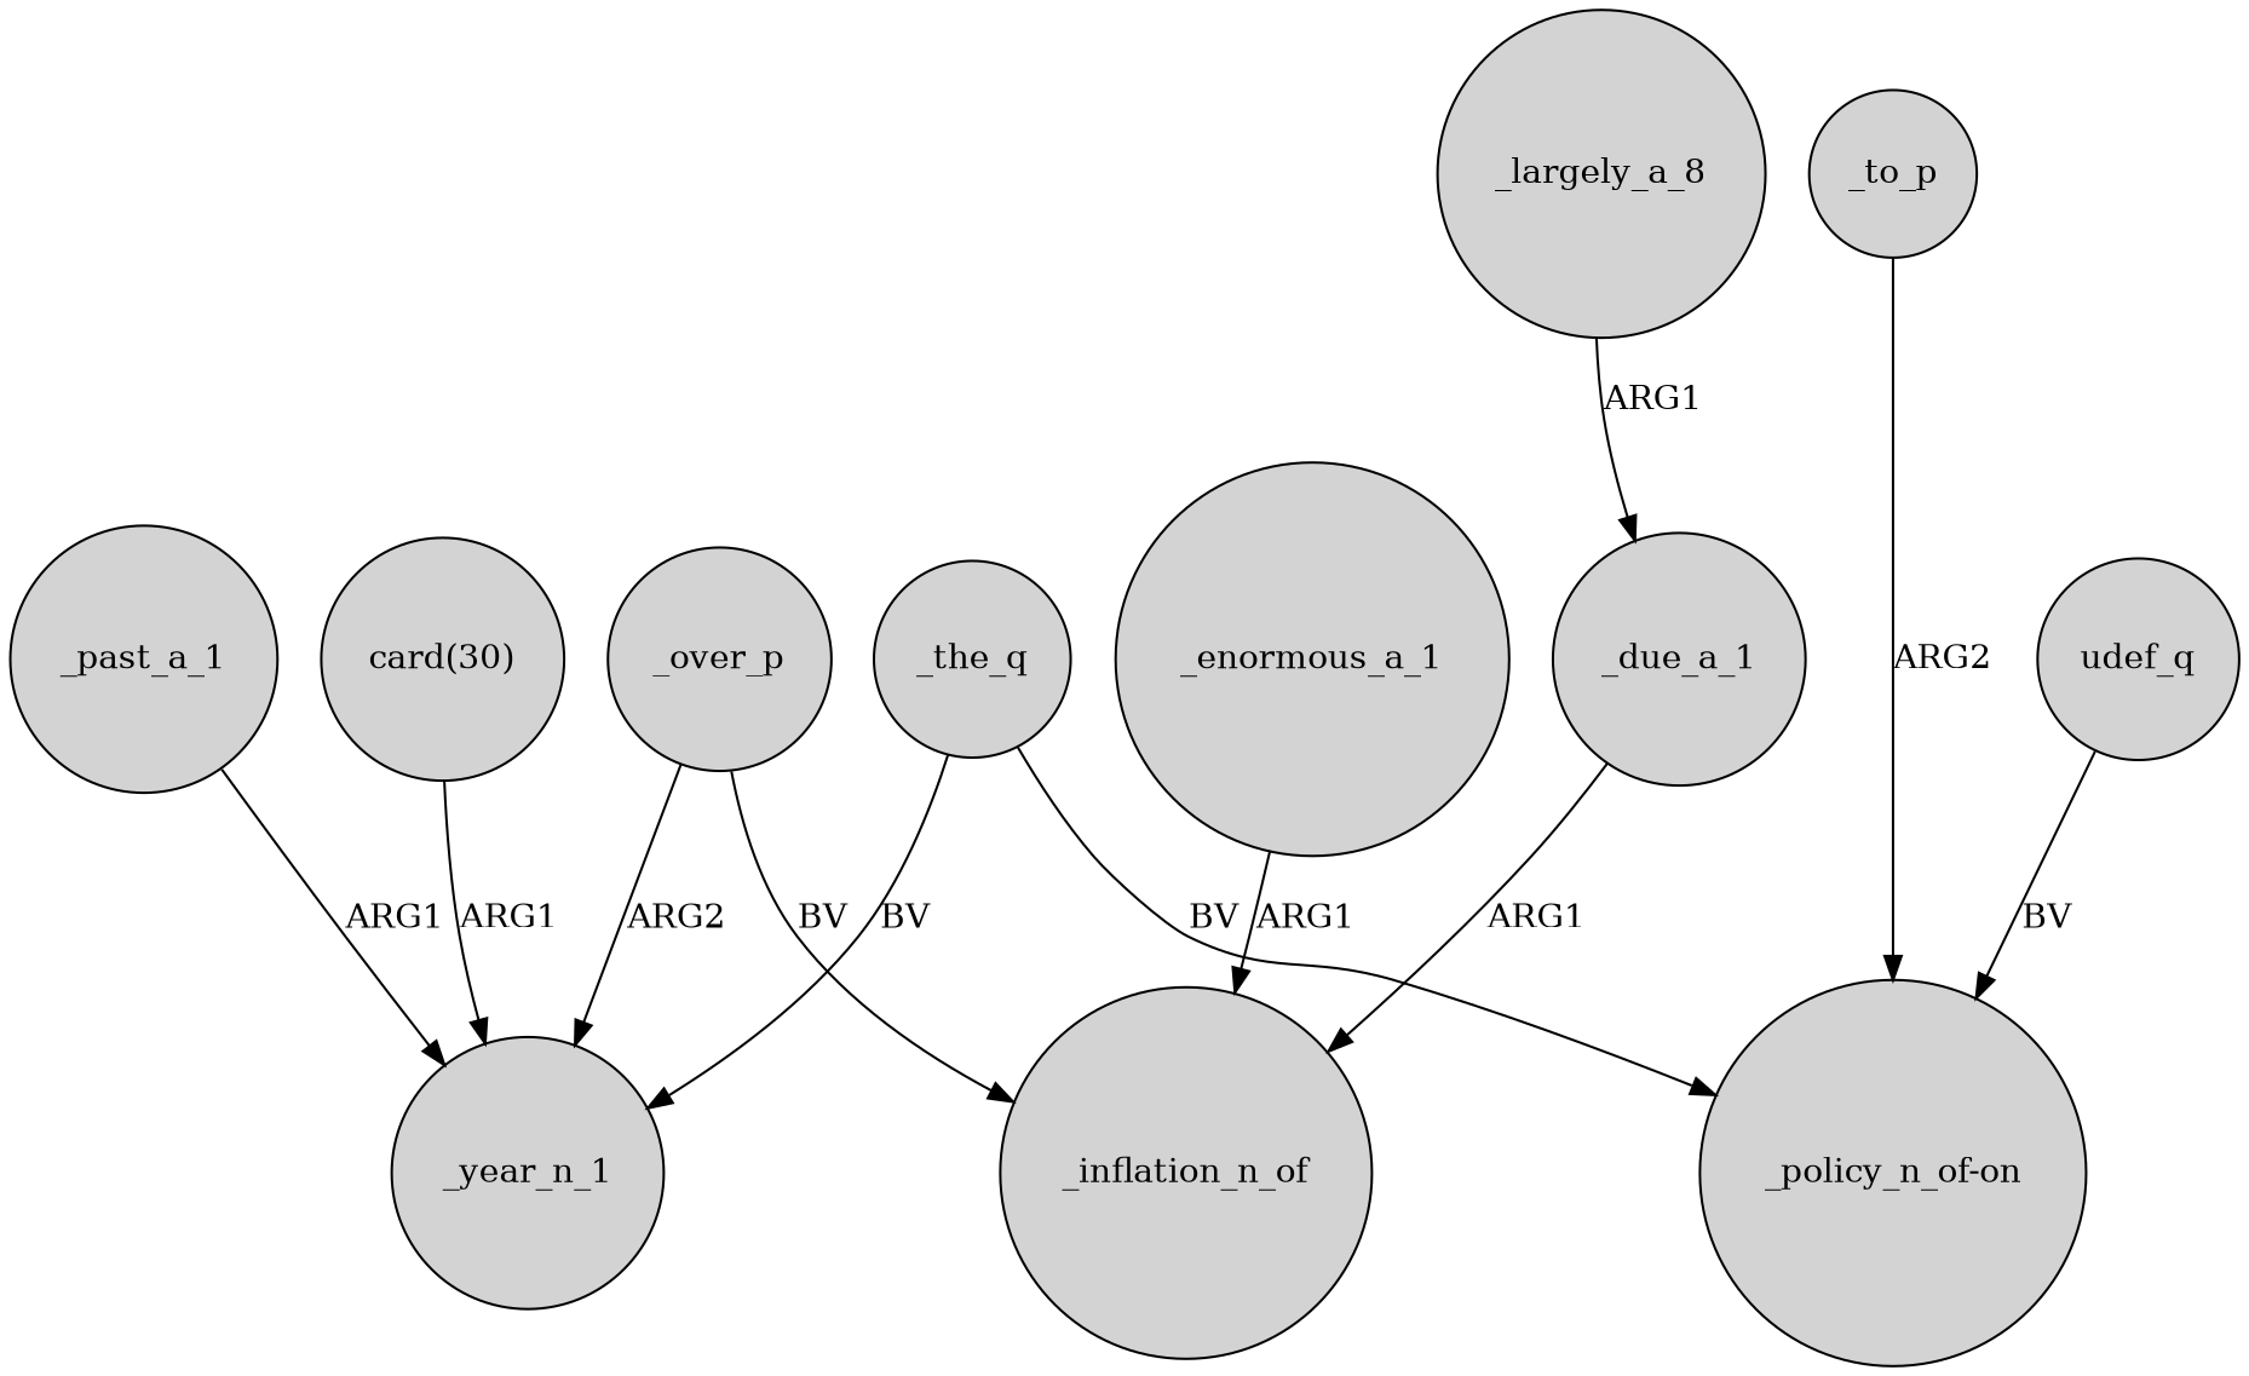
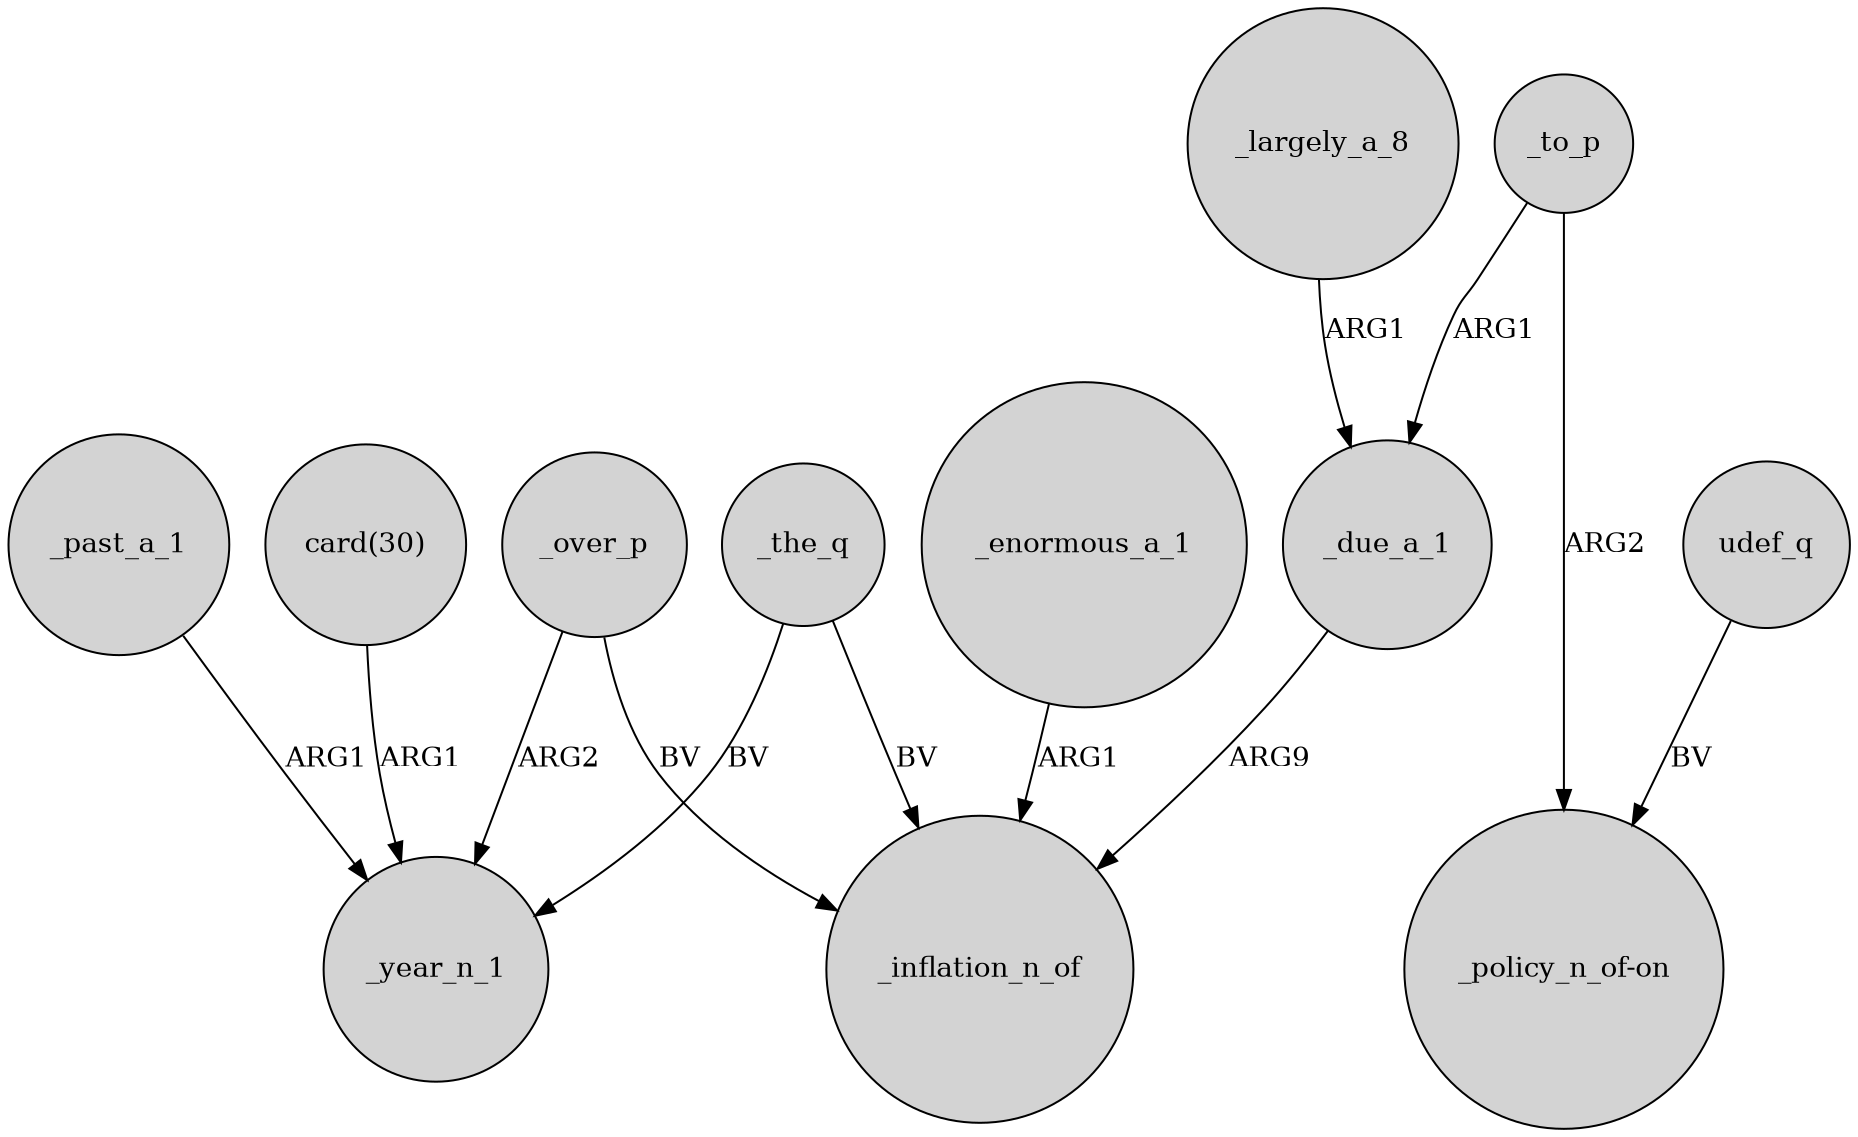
  digraph {
    node [shape=circle style=filled]
    _over_p
    _year_n_1
    _inflation_n_of
    _due_a_1
    _the_q
    _to_p
    "_policy_n_of-on"
    "card(30)"
    udef_q
    _enormous_a_1
    _past_a_1
    n12 [label=_largely_a_8]
    _over_p -> _year_n_1 [label=ARG2]
    _over_p -> _inflation_n_of [label=BV]
-   _due_a_1 -> _inflation_n_of [label=ARG1]
+   _due_a_1 -> _inflation_n_of [label=ARG9]
    _the_q -> _year_n_1 [label=BV]
-   _the_q -> "_policy_n_of-on" [label=BV]
+   _the_q -> _inflation_n_of [label=BV]
+   _to_p -> _due_a_1 [label=ARG1]
    _to_p -> "_policy_n_of-on" [label=ARG2]
    "card(30)" -> _year_n_1 [label=ARG1]
    udef_q -> "_policy_n_of-on" [label=BV]
    _enormous_a_1 -> _inflation_n_of [label=ARG1]
    _past_a_1 -> _year_n_1 [label=ARG1]
    n12 -> _due_a_1 [label=ARG1]
  }
